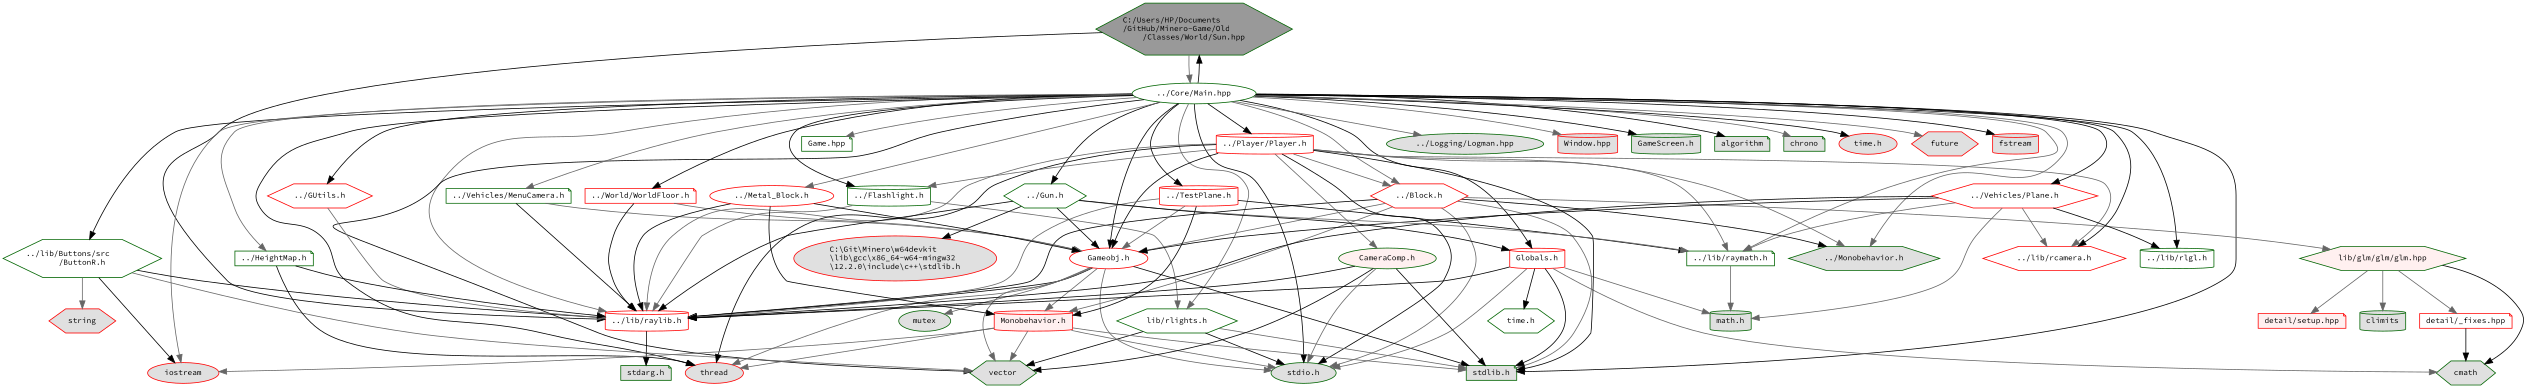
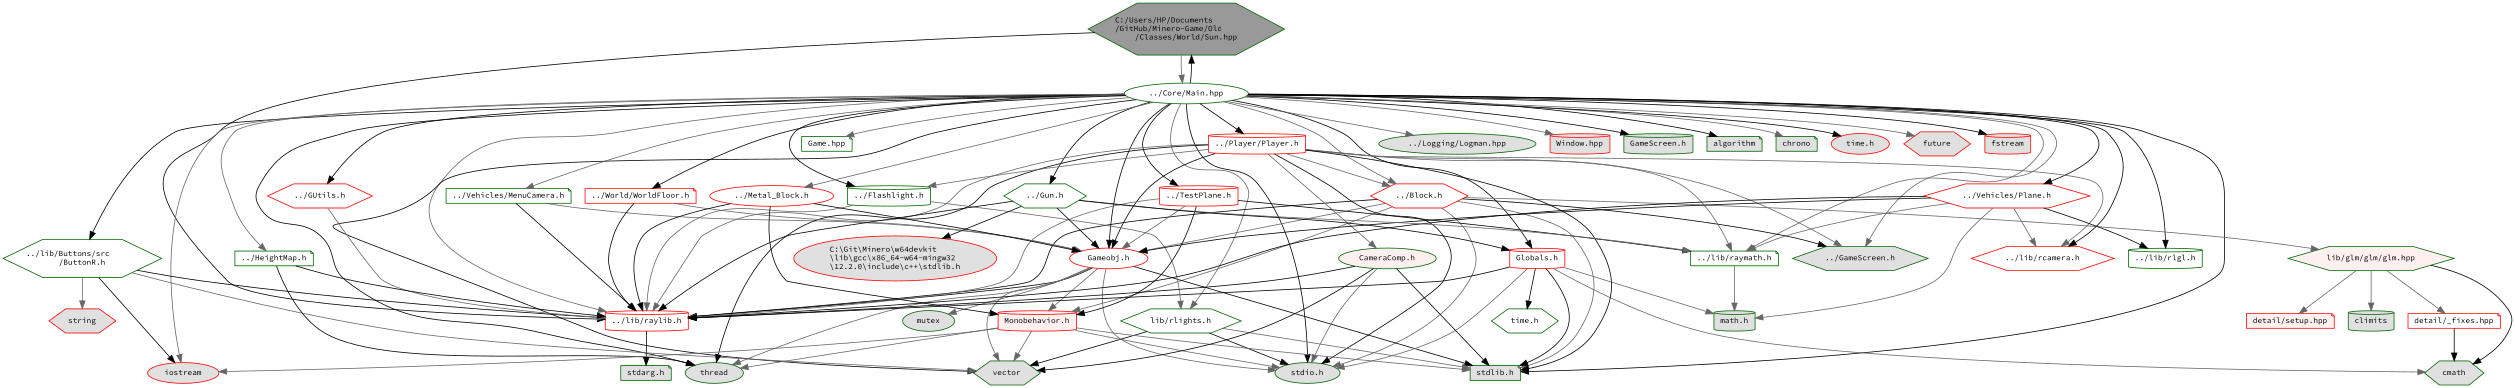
  digraph {
    fontname="Source Code Pro"
    node [color=darkgreen fillcolor=white fontname="Source Code Pro" fontsize=10 shape=hexagon style=filled]
    edge [color=black fontname="Source Code Pro" fontsize=10 labelfontname=Helvetica labelfontsize=10 style=solid]
    n1 [fillcolor=grey60 fontcolor=black height=0.2 label="C:/Users/HP/Documents\l/GitHub/Minero-Game/Old\l/Classes/World/Sun.hpp" width=0.4]
    n2 [color=red height=0.2 label="../lib/raylib.h" shape=cylinder width=0.4]
    n3 [height=0.2 label="../Core/Main.hpp" shape=ellipse width=0.4]
    n4 [fillcolor="#E0E0E0" height=0.2 label="stdarg.h" shape=note width=0.4]
    n5 [height=0.2 label="Game.hpp" shape=note width=0.4]
    n6 [height=0.2 label="../lib/Buttons/src\l/ButtonR.h" width=0.4]
    n7 [color=red fillcolor="#E0E0E0" height=0.2 label=iostream shape=ellipse width=0.4]
    n8 [fillcolor="#E0E0E0" height=0.2 label=vector width=0.4]
    n9 [height=0.2 label="../lib/raymath.h" shape=note width=0.4]
    n10 [color=red height=0.2 label="../lib/rcamera.h" width=0.4]
    n11 [height=0.2 label="../lib/rlgl.h" shape=cylinder width=0.4]
-   n12 [fillcolor="#E0E0E0" height=0.2 label="../Monobehavior.h" width=0.4]
+   n12 [fillcolor="#E0E0E0" height=0.2 label="../GameScreen.h" width=0.4]
    n13 [color=red height=0.2 label="../Block.h" width=0.4]
    n14 [color=red height=0.2 label="Gameobj.h" shape=ellipse width=0.4]
    n15 [fillcolor="#E0E0E0" height=0.2 label="stdio.h" shape=ellipse width=0.4]
    n16 [fillcolor="#E0E0E0" height=0.2 label="stdlib.h" shape=note width=0.4]
-   n17 [color=red fillcolor="#E0E0E0" height=0.2 label=thread shape=ellipse width=0.4]
+   n17 [fillcolor="#E0E0E0" height=0.2 label=thread shape=ellipse width=0.4]
    n18 [color=red height=0.2 label="Globals.h" shape=cylinder width=0.4]
    n19 [color=red height=0.2 label="../GUtils.h" width=0.4]
    n20 [height=0.2 label="../Vehicles/MenuCamera.h" shape=note width=0.4]
    n21 [color=red height=0.2 label="../Player/Player.h" shape=cylinder width=0.4]
    n22 [height=0.2 label="../Flashlight.h" shape=cylinder width=0.4]
    n23 [height=0.2 label="lib/rlights.h" width=0.4]
    n24 [color=red height=0.2 label="../TestPlane.h" shape=cylinder width=0.4]
    n25 [fillcolor="#E0E0E0" height=0.2 label="../Logging/Logman.hpp" shape=ellipse width=0.4]
    n26 [color=red height=0.2 label="../Vehicles/Plane.h" width=0.4]
    n27 [color=red height=0.2 label="../World/WorldFloor.h" shape=note width=0.4]
    n28 [height=0.2 label="../HeightMap.h" shape=note width=0.4]
    n29 [height=0.2 label="../Gun.h" width=0.4]
    n30 [color=red height=0.2 label="../Metal_Block.h" shape=ellipse width=0.4]
    n31 [color=red fillcolor="#E0E0E0" height=0.2 label="Window.hpp" shape=cylinder width=0.4]
    n32 [fillcolor="#E0E0E0" height=0.2 label="GameScreen.h" shape=cylinder width=0.4]
    n33 [fillcolor="#E0E0E0" height=0.2 label=algorithm shape=note width=0.4]
    n34 [fillcolor="#E0E0E0" height=0.2 label=chrono shape=note width=0.4]
    n35 [color=red fillcolor="#E0E0E0" height=0.2 label="time.h" shape=ellipse width=0.4]
    n36 [color=red fillcolor="#E0E0E0" height=0.2 label=future width=0.4]
    n37 [color=red fillcolor="#E0E0E0" height=0.2 label=fstream shape=cylinder width=0.4]
    n38 [color=red fillcolor="#E0E0E0" height=0.2 label=string width=0.4]
    n39 [fillcolor="#E0E0E0" height=0.2 label="math.h" shape=cylinder width=0.4]
    n40 [fillcolor="#FFF0F0" height=0.2 label="lib/glm/glm/glm.hpp" width=0.4]
    n41 [color=red fillcolor="#FFF0F0" height=0.2 label="Monobehavior.h" shape=cylinder width=0.4]
    n42 [fillcolor="#E0E0E0" height=0.2 label=mutex shape=ellipse width=0.4]
    n43 [fillcolor="#E0E0E0" height=0.2 label=cmath width=0.4]
    n44 [height=0.2 label="time.h" width=0.4]
    n45 [fillcolor="#FFF0F0" height=0.2 label="CameraComp.h" shape=ellipse width=0.4]
    n46 [color=red fillcolor="#E0E0E0" height=0.2 label="C:\\Git\\Minero\\w64devkit\l\\lib\\gcc\\x86_64-w64-mingw32\l\\12.2.0\\include\\c++\\stdlib.h" shape=ellipse width=0.4]
    n47 [color=red height=0.2 label="detail/_fixes.hpp" shape=note width=0.4]
    n48 [color=red fillcolor="#FFF0F0" height=0.2 label="detail/setup.hpp" shape=note width=0.4]
    n49 [fillcolor="#E0E0E0" height=0.2 label=climits shape=cylinder width=0.4]
    n1 -> n2
    n1 -> n3 [color=gray40]
    n2 -> n4
    n3 -> n1
    n3 -> n2 [color=gray40]
    n3 -> n5 [color=gray40]
    n3 -> n6
    n3 -> n7 [color=gray40]
    n3 -> n8
    n3 -> n9 [color=gray40]
    n3 -> n10
    n3 -> n11
    n3 -> n12 [color=gray40]
    n3 -> n13 [color=gray40]
    n3 -> n14
    n3 -> n15
    n3 -> n16
    n3 -> n17
    n3 -> n18
    n3 -> n19
    n3 -> n20 [color=gray40]
    n3 -> n21
    n3 -> n22
    n3 -> n23 [color=gray40]
    n3 -> n24
    n3 -> n25 [color=gray40]
    n3 -> n26
    n3 -> n27
    n3 -> n28 [color=gray40]
    n3 -> n29
    n3 -> n30 [color=gray40]
    n3 -> n31 [color=gray40]
    n3 -> n32
    n3 -> n33
    n3 -> n34 [color=gray40]
    n3 -> n35
    n3 -> n36 [color=gray40]
    n3 -> n37
    n6 -> n2
    n6 -> n7
    n6 -> n8 [color=gray40]
    n6 -> n38 [color=gray40]
    n9 -> n39 [color=gray40]
    n13 -> n2
    n13 -> n12
    n13 -> n14 [color=gray40]
    n13 -> n15 [color=gray40]
    n13 -> n16 [color=gray40]
    n13 -> n40 [color=gray40]
    n13 -> n41 [color=gray40]
    n14 -> n2
    n14 -> n8 [color=gray40]
    n14 -> n15 [color=gray40]
    n14 -> n16
    n14 -> n17 [color=gray40]
    n14 -> n41 [color=gray40]
    n14 -> n42 [color=gray40]
    n18 -> n2
    n18 -> n15 [color=gray40]
    n18 -> n16
    n18 -> n39 [color=gray40]
    n18 -> n43 [color=gray40]
    n18 -> n44
    n19 -> n2 [color=gray40]
    n20 -> n2
    n20 -> n14 [color=gray40]
    n21 -> n2 [color=gray40]
    n21 -> n9 [color=gray40]
    n21 -> n10 [color=gray40]
    n21 -> n12 [color=gray40]
    n21 -> n13 [color=gray40]
    n21 -> n14
    n21 -> n15
    n21 -> n16
    n21 -> n17
    n21 -> n22 [color=gray40]
    n21 -> n45 [color=gray40]
    n22 -> n2 [color=gray40]
    n22 -> n23 [color=gray40]
    n23 -> n8
    n23 -> n15
    n23 -> n16 [color=gray40]
    n24 -> n2 [color=gray40]
    n24 -> n9
    n24 -> n14 [color=gray40]
    n24 -> n41
    n26 -> n2
    n26 -> n9 [color=gray40]
    n26 -> n10 [color=gray40]
    n26 -> n11
    n26 -> n14
    n26 -> n39 [color=gray40]
    n27 -> n2
    n27 -> n14 [color=gray40]
    n28 -> n2
    n28 -> n17
    n29 -> n2
    n29 -> n9 [color=gray40]
    n29 -> n14
    n29 -> n18
    n29 -> n46
    n30 -> n2
    n30 -> n14
    n30 -> n41
    n40 -> n43
    n40 -> n47 [color=gray40]
    n40 -> n48 [color=gray40]
    n40 -> n49 [color=gray40]
    n41 -> n7 [color=gray40]
    n41 -> n8 [color=gray40]
    n41 -> n15 [color=gray40]
    n41 -> n16 [color=gray40]
    n41 -> n17 [color=gray40]
    n45 -> n2
    n45 -> n8
    n45 -> n15 [color=gray40]
    n45 -> n16
    n47 -> n43
  }
